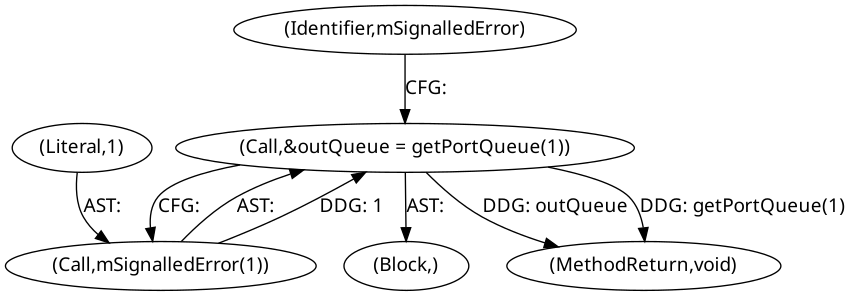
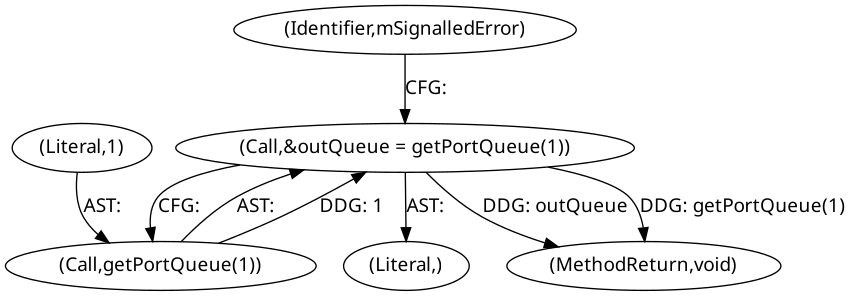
  digraph {
    fontname="Noto Sans"
    node [fontname="Noto Sans"]
    edge [fontname="Noto Sans"]
    n1 [label="(Call,&outQueue = getPortQueue(1))"]
-   n2 [label="(Call,mSignalledError(1))"]
-   n3 [label="(Block,)"]
+   n2 [label="(Call,getPortQueue(1))"]
+   n3 [label="(Literal,)"]
    n4 [label="(MethodReturn,void)"]
    n5 [label="(Literal,1)"]
    n6 [label="(Identifier,mSignalledError)"]
    n1 -> n2 [label="CFG: "]
    n1 -> n3 [label="AST: "]
    n1 -> n4 [label="DDG: outQueue"]
    n1 -> n4 [label="DDG: getPortQueue(1)"]
    n2 -> n1 [label="AST: "]
    n2 -> n1 [label="DDG: 1"]
    n5 -> n2 [label="AST: "]
    n6 -> n1 [label="CFG: "]
  }
